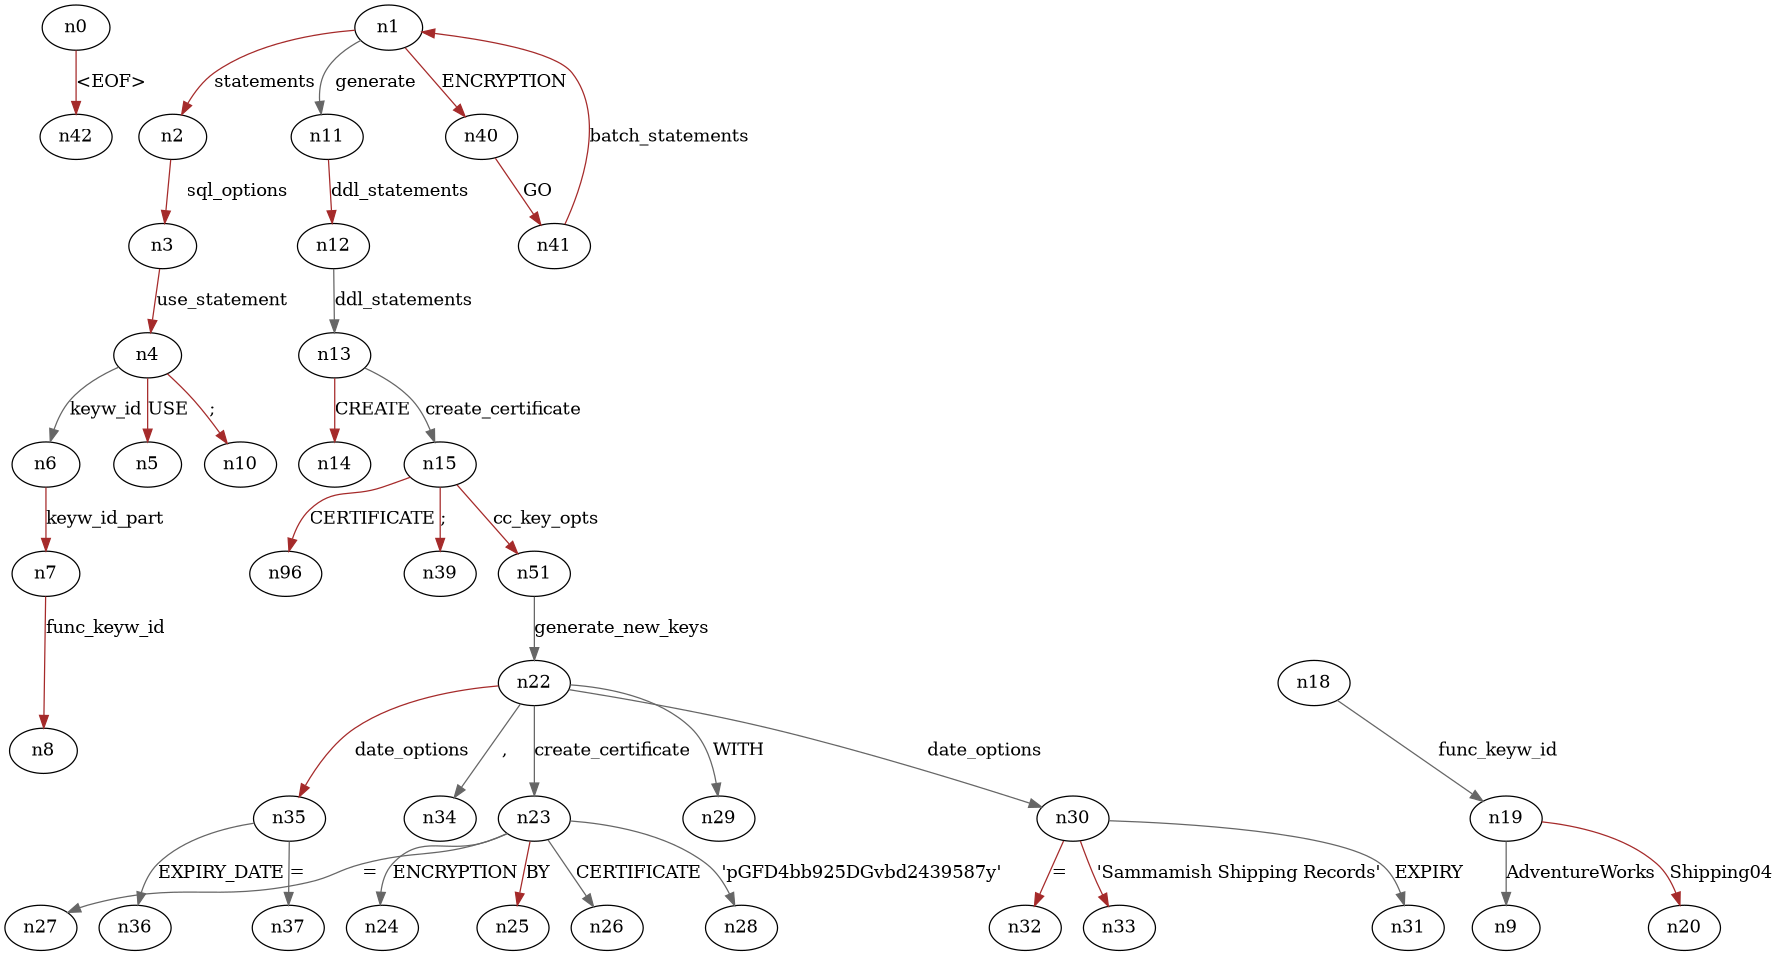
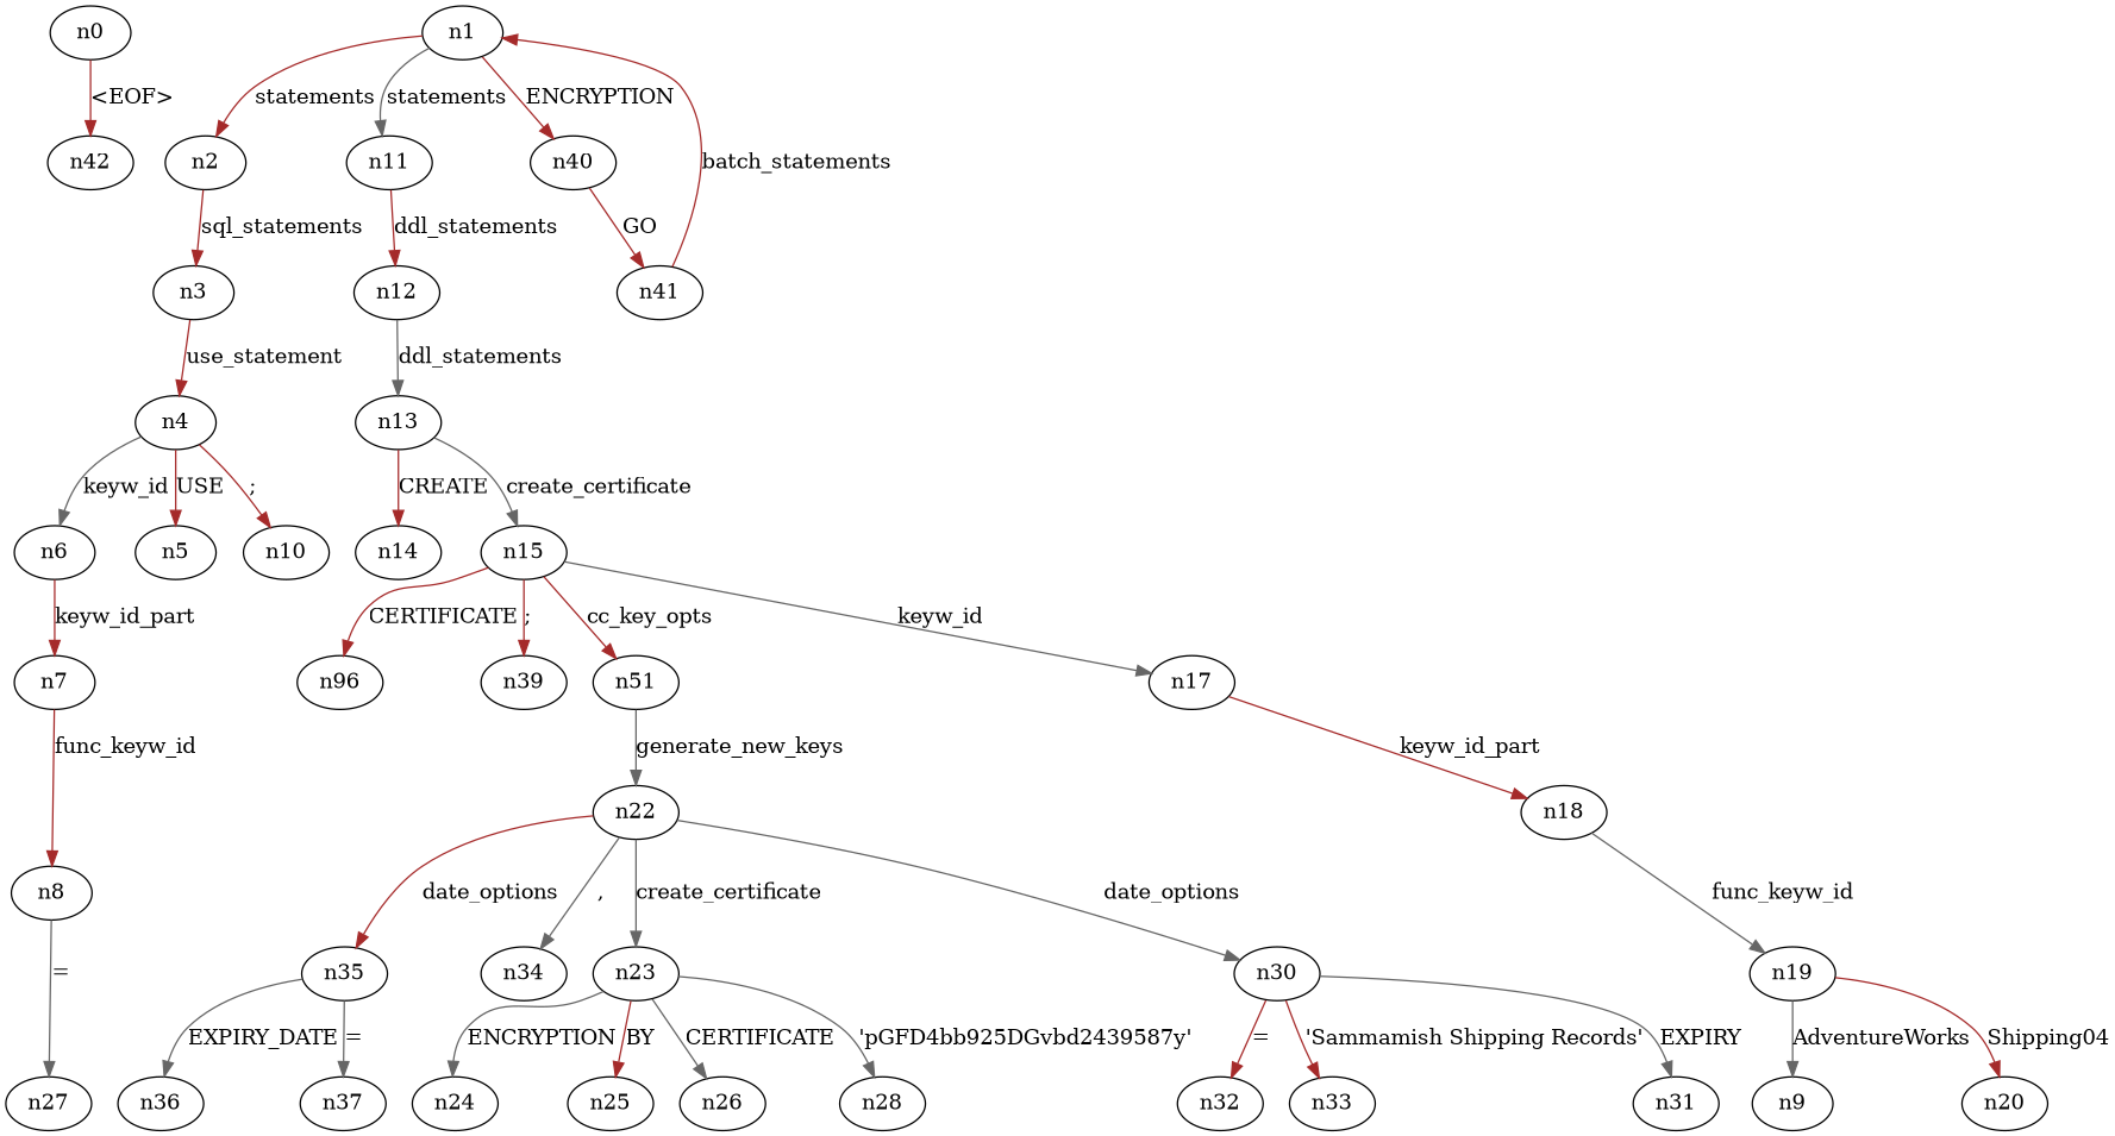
  digraph {
    edge [color=brown]
    n0
    n42
    n1
    n2
    n11
    n40
    n3
    n12
    n41
    n4
    n5
    n6
    n10
    n7
    n8
    n13
    n14
    n15
    n16 [label=n96]
+   n17
    n21 [label=n51]
    n39
    n18
    n22
    n19
    n9
    n20
    n23
-   n29
    n30
    n34
    n35
    n24
    n25
    n26
    n27
    n28
    n31
    n32
    n33
    n36
    n37
    n0 -> n42 [label="<EOF>"]
    n1 -> n2 [label=statements]
-   n1 -> n11 [color=gray40 label=generate]
+   n1 -> n11 [color=gray40 label=statements]
    n1 -> n40 [label=ENCRYPTION]
-   n2 -> n3 [label=sql_options]
+   n2 -> n3 [label=sql_statements]
    n11 -> n12 [label=ddl_statements]
    n40 -> n41 [label=GO]
    n3 -> n4 [label=use_statement]
    n12 -> n13 [color=gray40 label=ddl_statements]
    n41 -> n1 [label=batch_statements]
    n4 -> n5 [label=USE]
    n4 -> n6 [color=gray40 label=keyw_id]
    n4 -> n10 [label=";"]
    n6 -> n7 [label=keyw_id_part]
    n7 -> n8 [label=func_keyw_id]
    n13 -> n14 [label=CREATE]
    n13 -> n15 [color=gray40 label=create_certificate]
    n15 -> n16 [label=CERTIFICATE]
+   n15 -> n17 [color=gray40 label=keyw_id]
    n15 -> n21 [label=cc_key_opts]
    n15 -> n39 [label=";"]
+   n17 -> n18 [label=keyw_id_part]
    n21 -> n22 [color=gray40 label=generate_new_keys]
    n18 -> n19 [color=gray40 label=func_keyw_id]
    n22 -> n23 [color=gray40 label=create_certificate]
-   n22 -> n29 [color=gray40 label=WITH]
    n22 -> n30 [color=gray40 label=date_options]
    n22 -> n34 [color=gray40 label=","]
    n22 -> n35 [label=date_options]
    n19 -> n9 [color=gray40 label=AdventureWorks]
    n19 -> n20 [label=Shipping04]
    n23 -> n24 [color=gray40 label=ENCRYPTION]
    n23 -> n25 [label=BY]
    n23 -> n26 [color=gray40 label=CERTIFICATE]
-   n23 -> n27 [color=gray40 label="="]
+   n8 -> n27 [color=gray40 label="="]
    n23 -> n28 [color=gray40 label="'pGFD4bb925DGvbd2439587y'"]
    n30 -> n31 [color=gray40 label=EXPIRY]
    n30 -> n32 [label="="]
    n30 -> n33 [label="'Sammamish Shipping Records'"]
    n35 -> n36 [color=gray40 label=EXPIRY_DATE]
    n35 -> n37 [color=gray40 label="="]
  }
